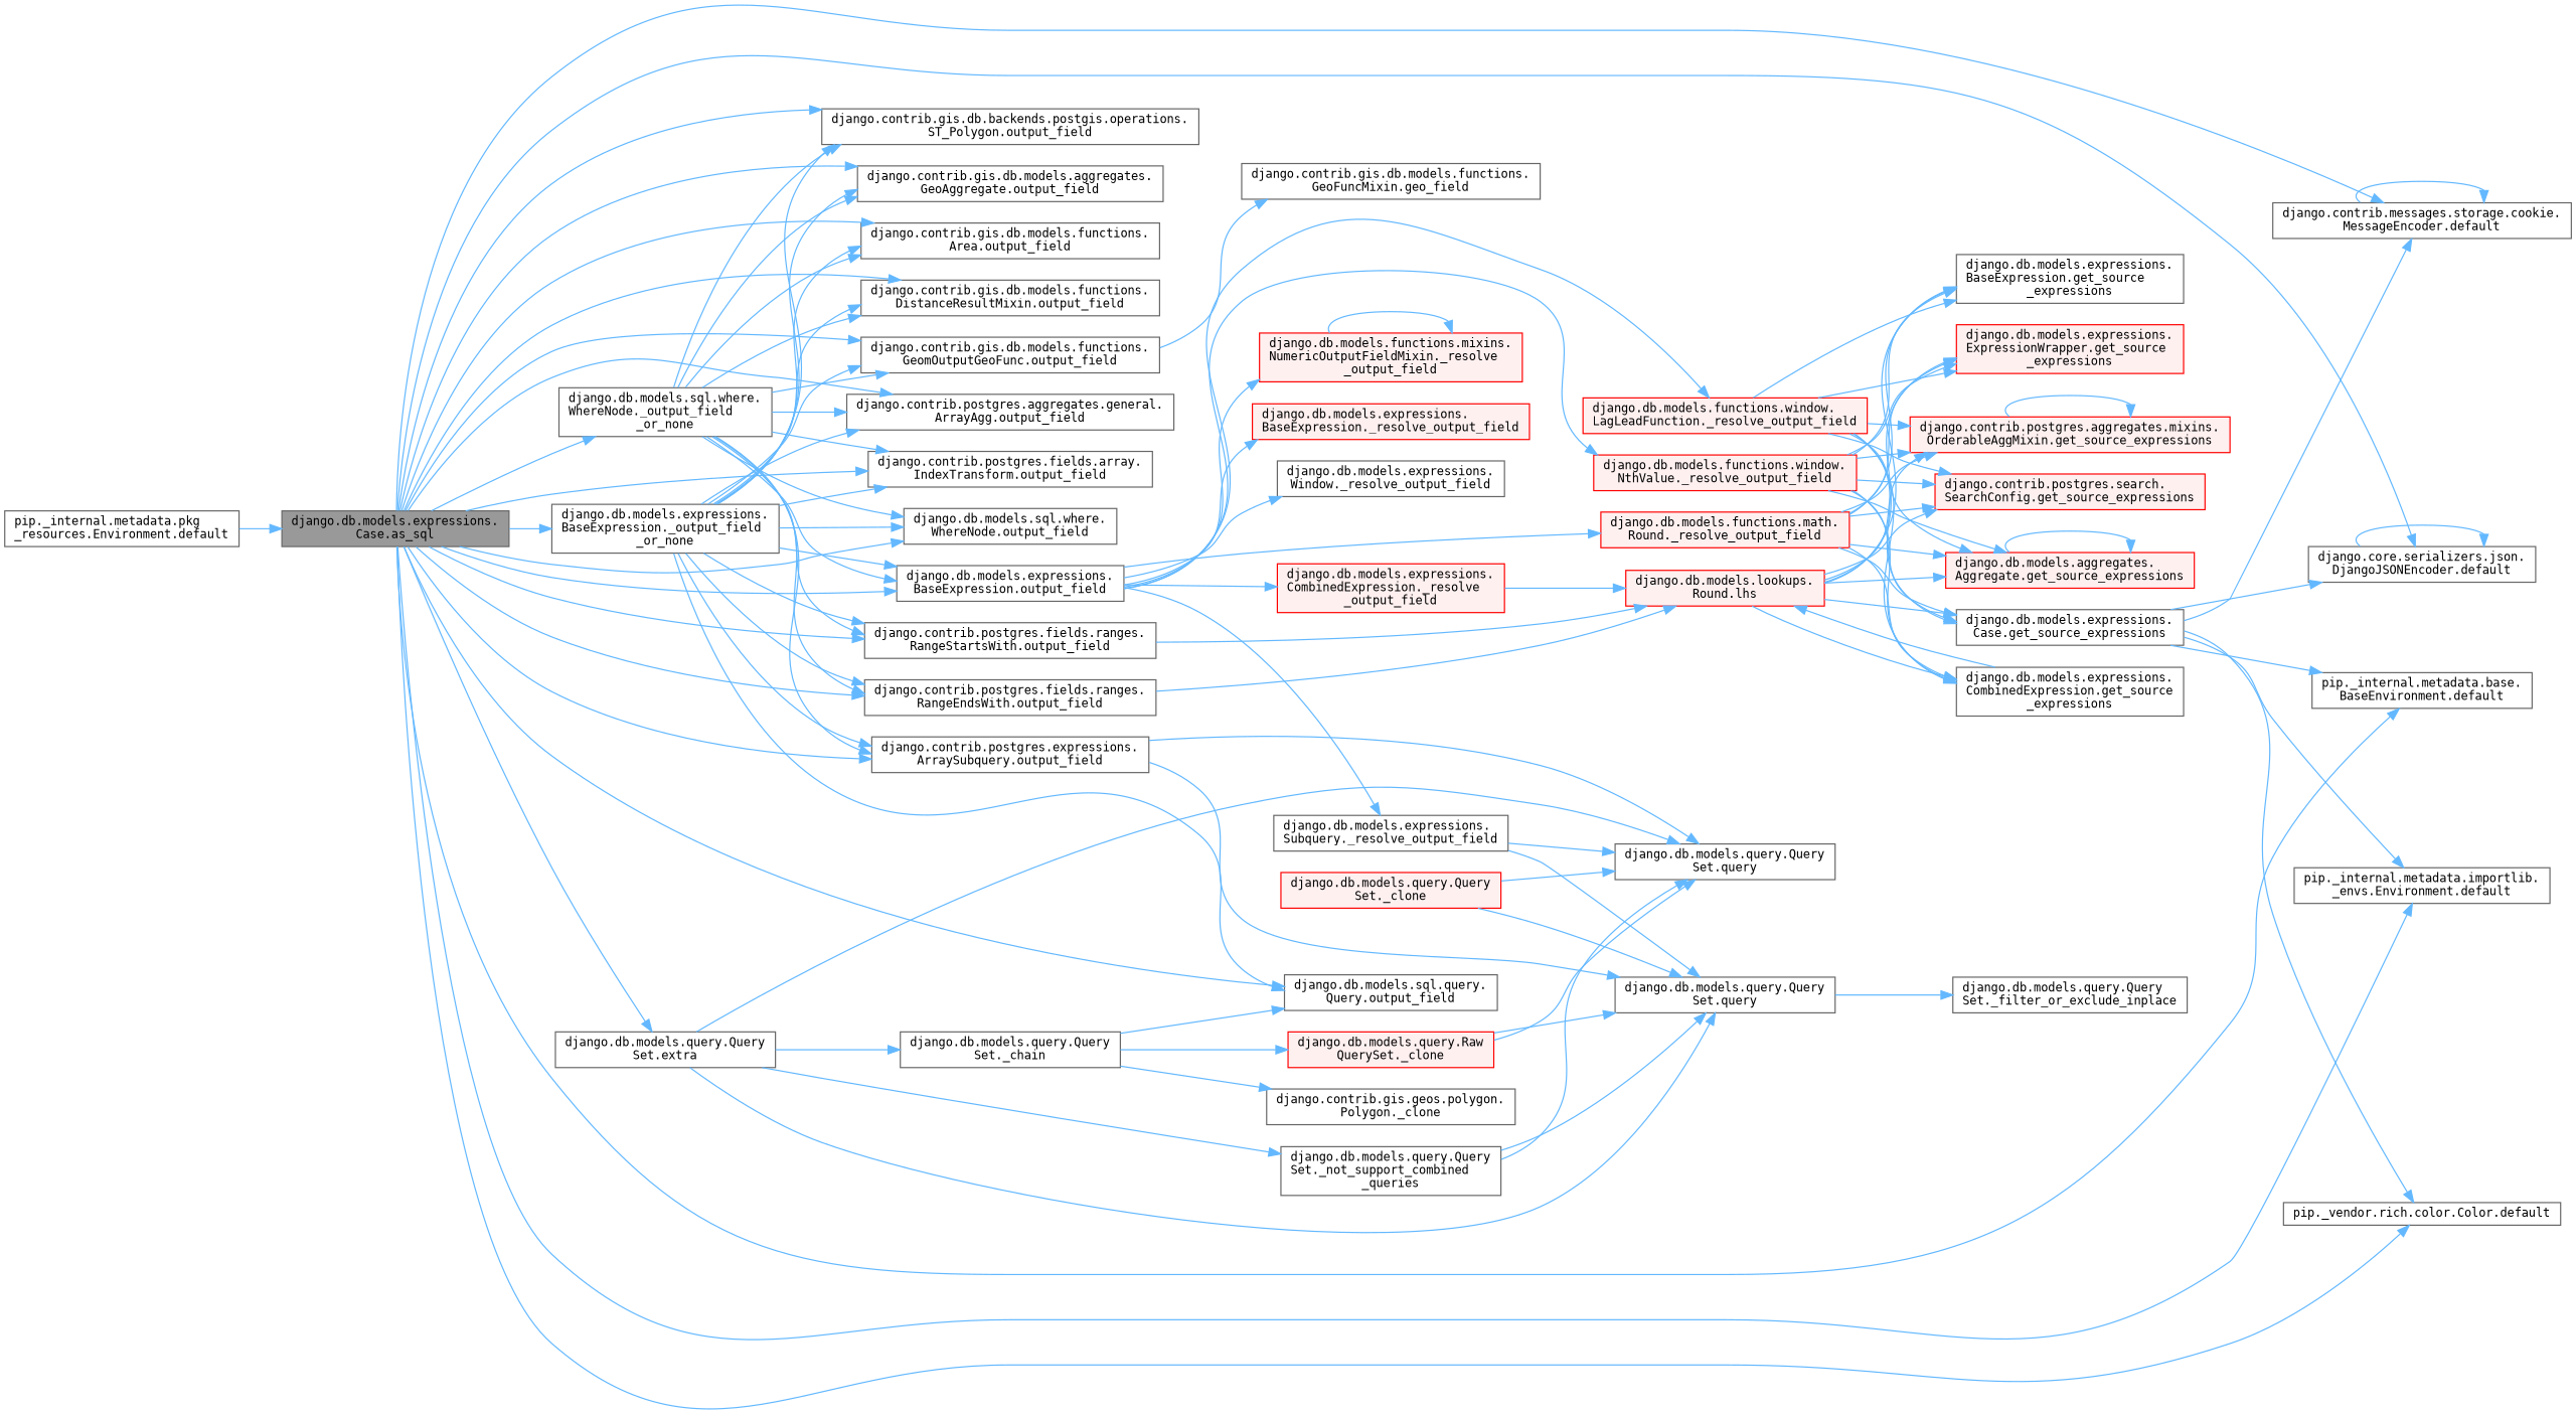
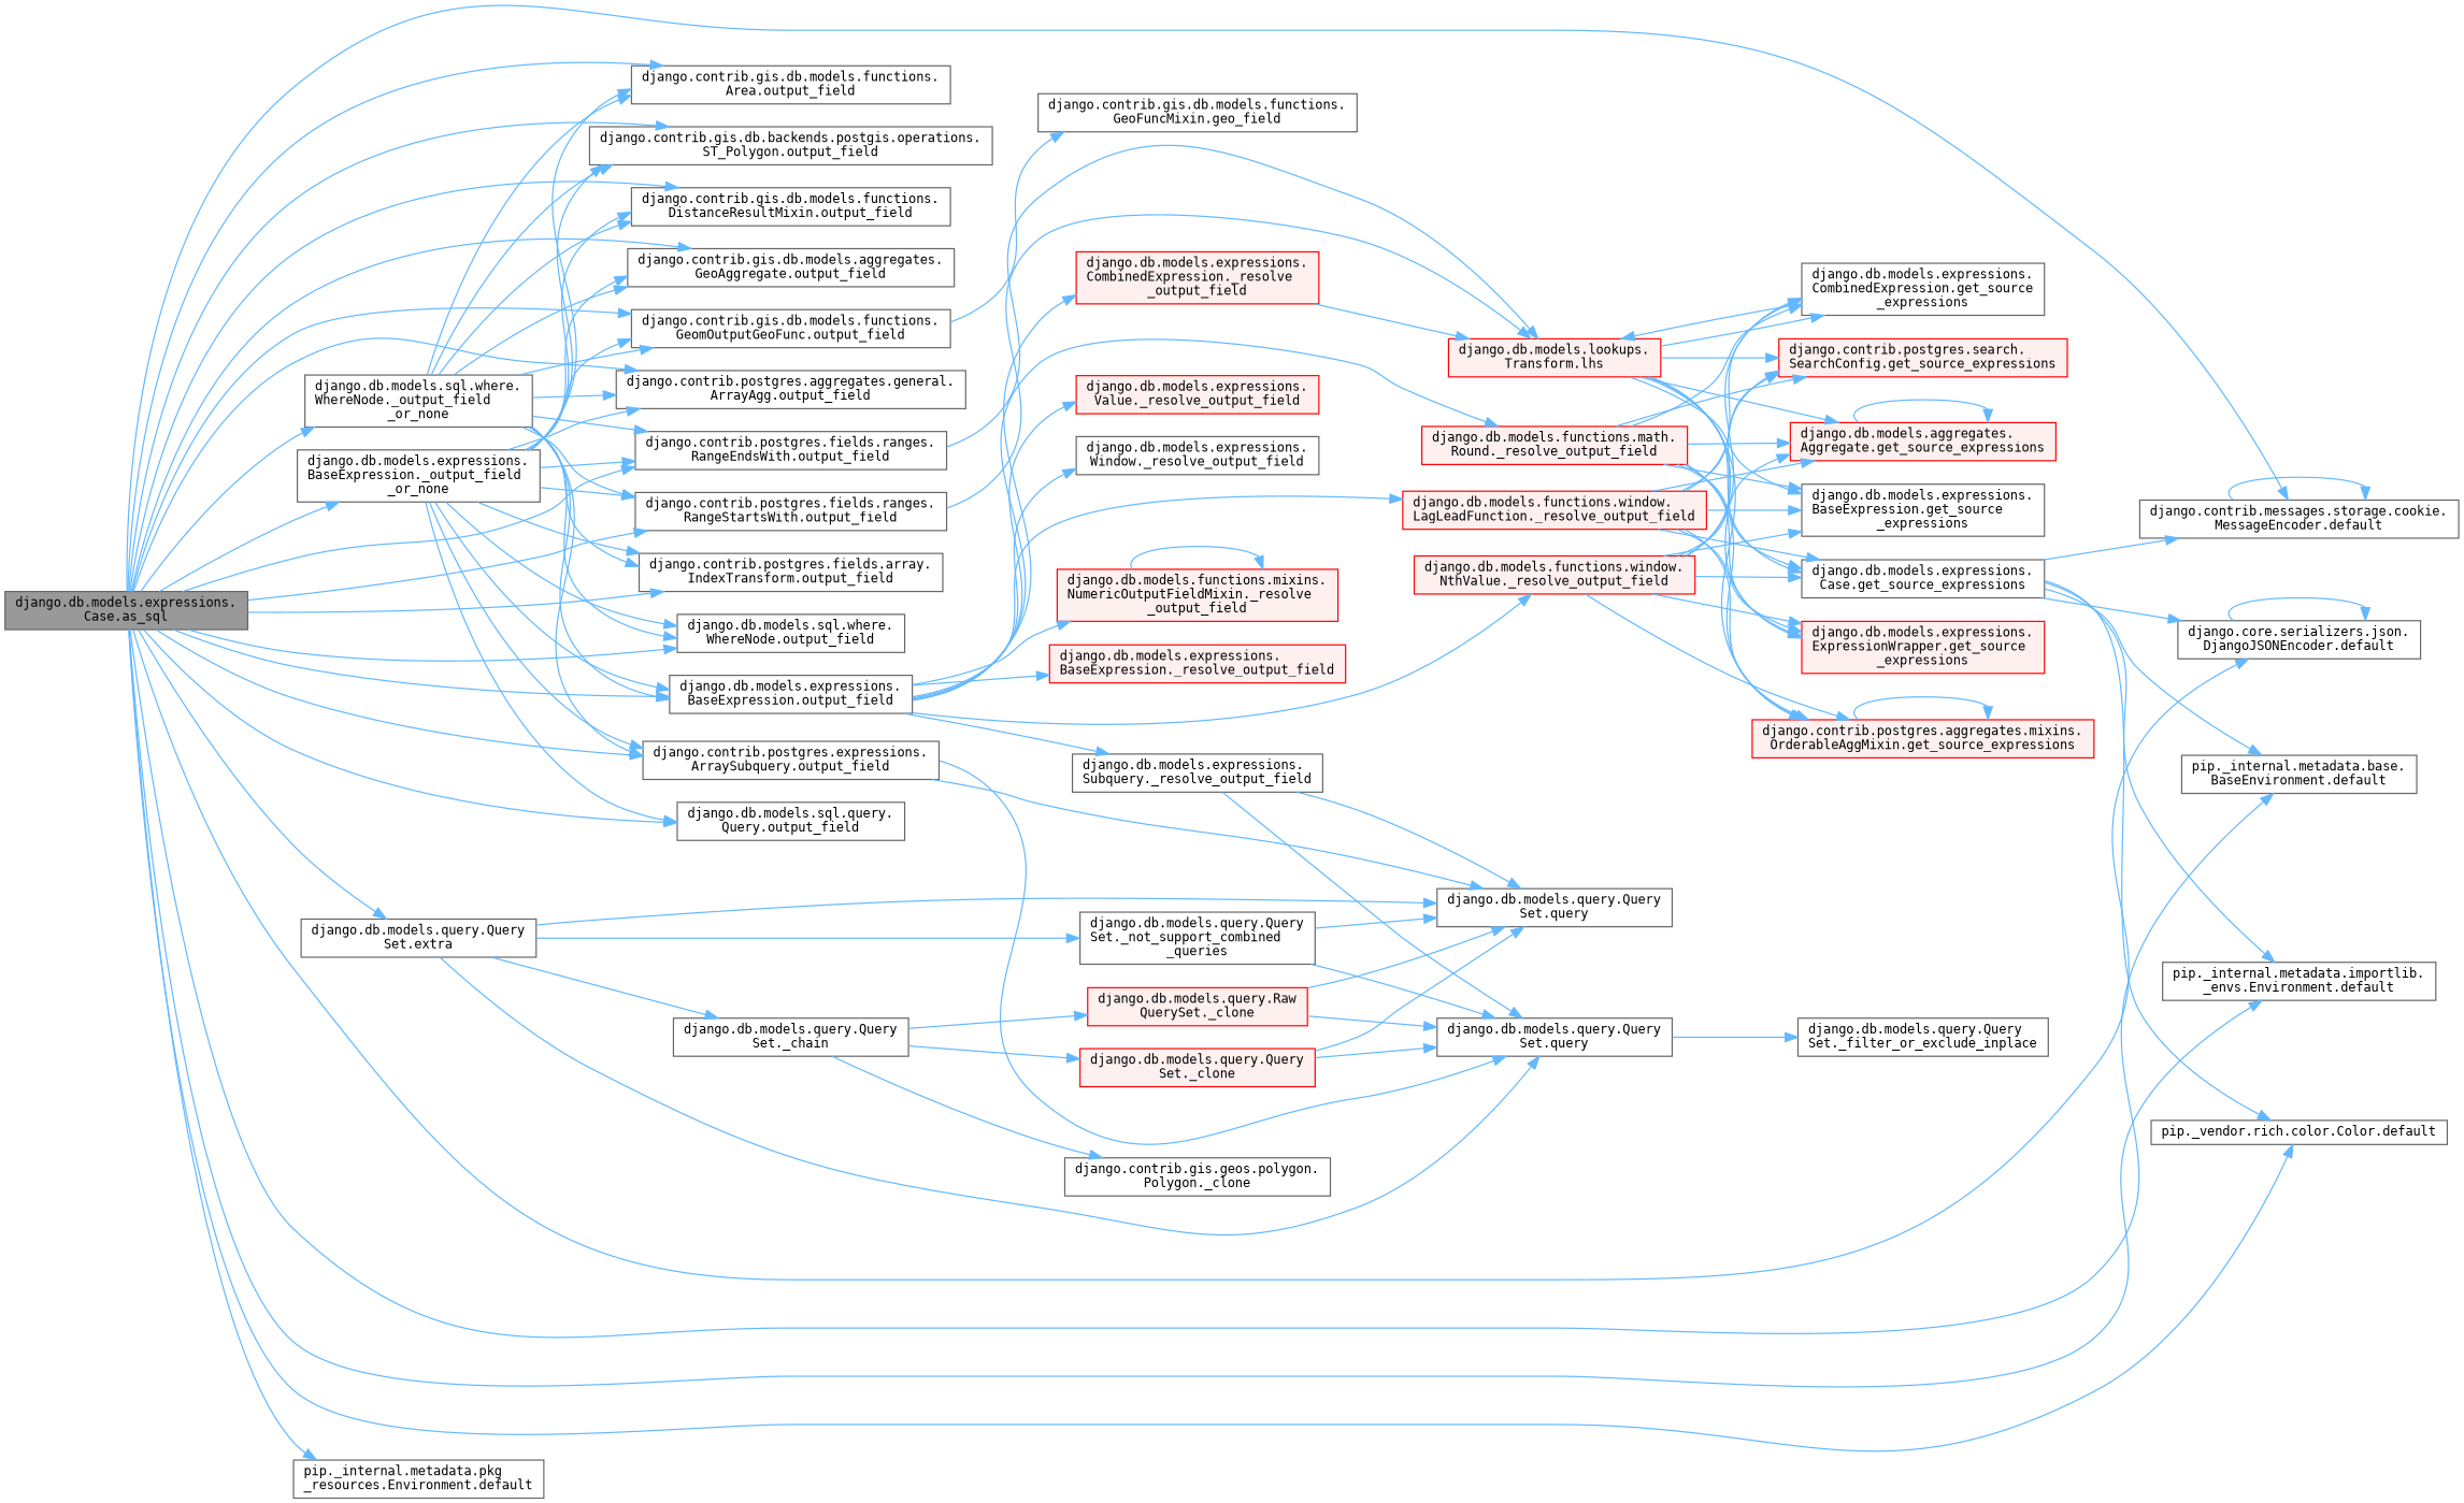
  digraph {
    fontname="DejaVu Sans Mono"
    rankdir=LR
    node [color=grey40 fillcolor=white fontname="DejaVu Sans Mono" fontsize=10 shape=box style=filled]
    edge [color=steelblue1 fontname="DejaVu Sans Mono" fontsize=10 labelfontname=Helvetica labelfontsize=10 style=solid]
    n1 [color=gray40 fillcolor=grey60 fontcolor=black height=0.2 label="django.db.models.expressions.\lCase.as_sql" width=0.4]
    n2 [height=0.2 label="django.db.models.expressions.\lBaseExpression._output_field\l_or_none" width=0.4]
    n3 [height=0.2 label="django.contrib.gis.db.backends.postgis.operations.\lST_Polygon.output_field" width=0.4]
    n4 [height=0.2 label="django.contrib.gis.db.models.aggregates.\lGeoAggregate.output_field" width=0.4]
    n5 [height=0.2 label="django.contrib.gis.db.models.functions.\lArea.output_field" width=0.4]
    n6 [height=0.2 label="django.contrib.gis.db.models.functions.\lDistanceResultMixin.output_field" width=0.4]
    n7 [height=0.2 label="django.contrib.gis.db.models.functions.\lGeomOutputGeoFunc.output_field" width=0.4]
    n8 [height=0.2 label="django.contrib.postgres.aggregates.general.\lArrayAgg.output_field" width=0.4]
    n9 [height=0.2 label="django.contrib.postgres.expressions.\lArraySubquery.output_field" width=0.4]
    n10 [height=0.2 label="django.contrib.postgres.fields.array.\lIndexTransform.output_field" width=0.4]
    n11 [height=0.2 label="django.contrib.postgres.fields.ranges.\lRangeEndsWith.output_field" width=0.4]
    n12 [height=0.2 label="django.contrib.messages.storage.cookie.\lMessageEncoder.default" width=0.4]
    n13 [height=0.2 label="django.core.serializers.json.\lDjangoJSONEncoder.default" width=0.4]
    n14 [height=0.2 label="pip._internal.metadata.base.\lBaseEnvironment.default" width=0.4]
    n15 [height=0.2 label="pip._internal.metadata.importlib.\l_envs.Environment.default" width=0.4]
    n16 [height=0.2 label="pip._internal.metadata.pkg\l_resources.Environment.default" width=0.4]
    n17 [height=0.2 label="pip._vendor.rich.color.Color.default" width=0.4]
    n18 [height=0.2 label="django.contrib.postgres.fields.ranges.\lRangeStartsWith.output_field" width=0.4]
    n19 [height=0.2 label="django.db.models.expressions.\lBaseExpression.output_field" width=0.4]
    n20 [height=0.2 label="django.db.models.sql.query.\lQuery.output_field" width=0.4]
    n21 [height=0.2 label="django.db.models.sql.where.\lWhereNode.output_field" width=0.4]
    n22 [height=0.2 label="django.db.models.sql.where.\lWhereNode._output_field\l_or_none" width=0.4]
    n23 [height=0.2 label="django.db.models.query.Query\lSet.extra" width=0.4]
    n24 [height=0.2 label="django.contrib.gis.db.models.functions.\lGeoFuncMixin.geo_field" width=0.4]
    n25 [height=0.2 label="django.db.models.query.Query\lSet.query" width=0.4]
    n26 [height=0.2 label="django.db.models.query.Query\lSet.query" width=0.4]
-   n27 [color=red fillcolor="#FFF0F0" height=0.2 label="django.db.models.lookups.\lRound.lhs" width=0.4]
+   n27 [color=red fillcolor="#FFF0F0" height=0.2 label="django.db.models.lookups.\lTransform.lhs" width=0.4]
    n28 [color=red fillcolor="#FFF0F0" height=0.2 label="django.db.models.expressions.\lBaseExpression._resolve_output_field" width=0.4]
    n29 [color=red fillcolor="#FFF0F0" height=0.2 label="django.db.models.expressions.\lCombinedExpression._resolve\l_output_field" width=0.4]
    n30 [height=0.2 label="django.db.models.expressions.\lSubquery._resolve_output_field" width=0.4]
+   n31 [color=red fillcolor="#FFF0F0" height=0.2 label="django.db.models.expressions.\lValue._resolve_output_field" width=0.4]
    n32 [height=0.2 label="django.db.models.expressions.\lWindow._resolve_output_field" width=0.4]
    n33 [color=red fillcolor="#FFF0F0" height=0.2 label="django.db.models.functions.math.\lRound._resolve_output_field" width=0.4]
    n34 [color=red fillcolor="#FFF0F0" height=0.2 label="django.db.models.functions.mixins.\lNumericOutputFieldMixin._resolve\l_output_field" width=0.4]
    n35 [color=red fillcolor="#FFF0F0" height=0.2 label="django.db.models.functions.window.\lLagLeadFunction._resolve_output_field" width=0.4]
    n36 [color=red fillcolor="#FFF0F0" height=0.2 label="django.db.models.functions.window.\lNthValue._resolve_output_field" width=0.4]
    n37 [height=0.2 label="django.db.models.query.Query\lSet._chain" width=0.4]
    n38 [height=0.2 label="django.db.models.query.Query\lSet._not_support_combined\l_queries" width=0.4]
    n39 [height=0.2 label="django.db.models.query.Query\lSet._filter_or_exclude_inplace" width=0.4]
    n40 [color=red fillcolor="#FFF0F0" height=0.2 label="django.contrib.postgres.aggregates.mixins.\lOrderableAggMixin.get_source_expressions" width=0.4]
    n41 [color=red fillcolor="#FFF0F0" height=0.2 label="django.contrib.postgres.search.\lSearchConfig.get_source_expressions" width=0.4]
    n42 [color=red fillcolor="#FFF0F0" height=0.2 label="django.db.models.aggregates.\lAggregate.get_source_expressions" width=0.4]
    n43 [height=0.2 label="django.db.models.expressions.\lBaseExpression.get_source\l_expressions" width=0.4]
    n44 [height=0.2 label="django.db.models.expressions.\lCase.get_source_expressions" width=0.4]
    n45 [height=0.2 label="django.db.models.expressions.\lCombinedExpression.get_source\l_expressions" width=0.4]
    n46 [color=red fillcolor="#FFF0F0" height=0.2 label="django.db.models.expressions.\lExpressionWrapper.get_source\l_expressions" width=0.4]
    n47 [height=0.2 label="django.contrib.gis.geos.polygon.\lPolygon._clone" width=0.4]
    n48 [color=red fillcolor="#FFF0F0" height=0.2 label="django.db.models.query.Query\lSet._clone" width=0.4]
    n49 [color=red fillcolor="#FFF0F0" height=0.2 label="django.db.models.query.Raw\lQuerySet._clone" width=0.4]
    n1 -> n2
    n1 -> n3
    n1 -> n4
    n1 -> n5
    n1 -> n6
    n1 -> n7
    n1 -> n8
    n1 -> n9
    n1 -> n10
    n1 -> n11
    n1 -> n12
    n1 -> n13
    n1 -> n14
    n1 -> n15
-   n16 -> n1
+   n1 -> n16
    n1 -> n17
    n1 -> n18
    n1 -> n19
    n1 -> n20
    n1 -> n21
    n1 -> n22
    n1 -> n23
    n2 -> n3
    n2 -> n4
    n2 -> n5
    n2 -> n6
    n2 -> n7
    n2 -> n8
    n2 -> n9
    n2 -> n10
    n2 -> n11
    n2 -> n18
    n2 -> n19
    n2 -> n20
    n2 -> n21
    n7 -> n24
    n9 -> n25
    n9 -> n26
    n11 -> n27
    n12 -> n12
    n13 -> n13
    n18 -> n27
    n19 -> n28
    n19 -> n29
    n19 -> n30
+   n19 -> n31
    n19 -> n32
    n19 -> n33
    n19 -> n34
    n19 -> n35
    n19 -> n36
    n22 -> n3
    n22 -> n4
    n22 -> n5
    n22 -> n6
    n22 -> n7
    n22 -> n8
    n22 -> n9
    n22 -> n10
    n22 -> n11
    n22 -> n18
    n22 -> n19
    n22 -> n21
    n23 -> n25
    n23 -> n26
    n23 -> n37
    n23 -> n38
    n25 -> n39
    n27 -> n40
    n27 -> n41
    n27 -> n42
    n27 -> n43
    n27 -> n44
    n27 -> n45
    n27 -> n46
    n29 -> n27
    n30 -> n25
    n30 -> n26
    n33 -> n40
    n33 -> n41
    n33 -> n42
    n33 -> n43
    n33 -> n44
    n33 -> n45
    n33 -> n46
    n34 -> n34
    n35 -> n40
    n35 -> n41
    n35 -> n42
    n35 -> n43
    n35 -> n44
    n35 -> n45
    n35 -> n46
    n36 -> n40
    n36 -> n41
    n36 -> n42
    n36 -> n43
    n36 -> n44
    n36 -> n45
    n36 -> n46
    n37 -> n47
-   n37 -> n20
+   n37 -> n48
    n37 -> n49
    n38 -> n25
    n38 -> n26
    n40 -> n40
    n42 -> n42
    n44 -> n12
    n44 -> n13
    n44 -> n14
    n44 -> n15
    n44 -> n17
    n45 -> n27
    n48 -> n25
    n48 -> n26
    n49 -> n25
    n49 -> n26
  }
